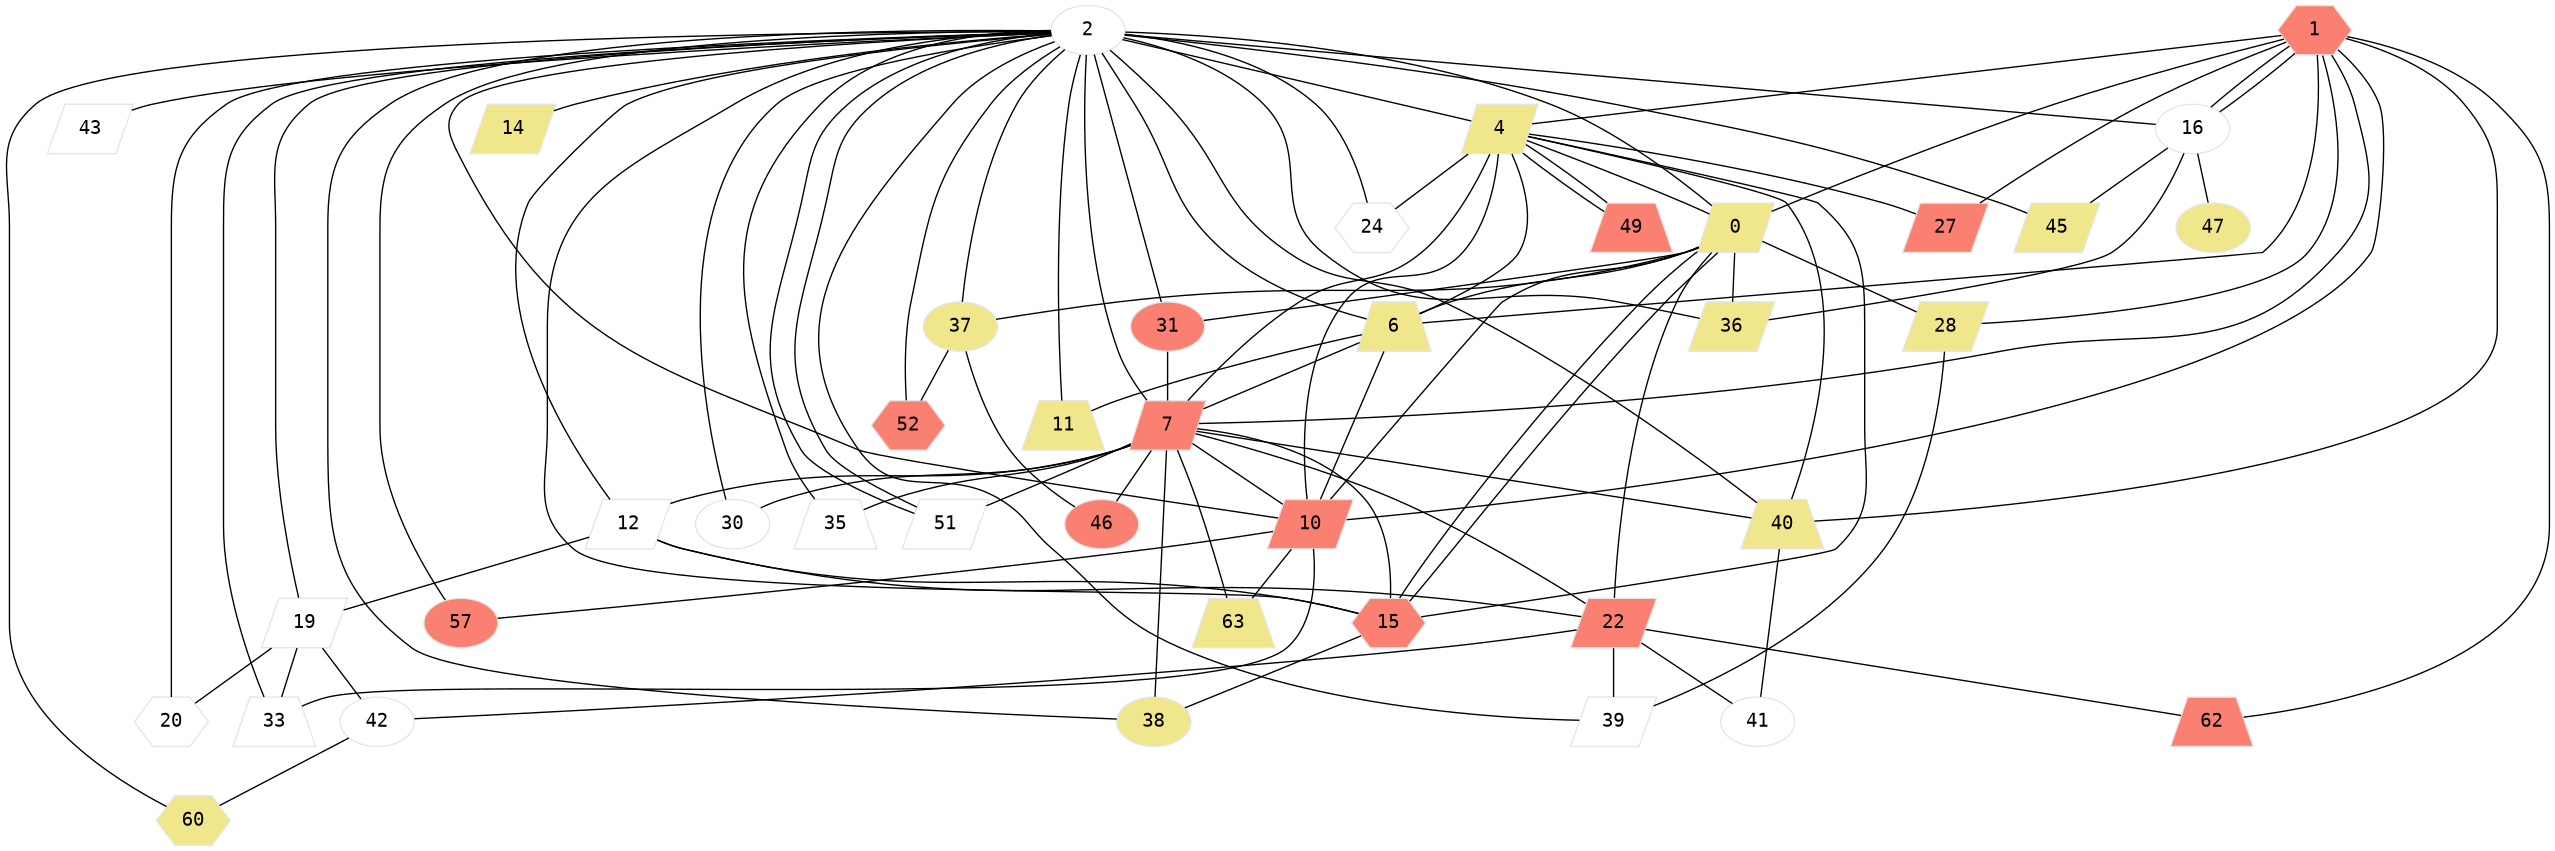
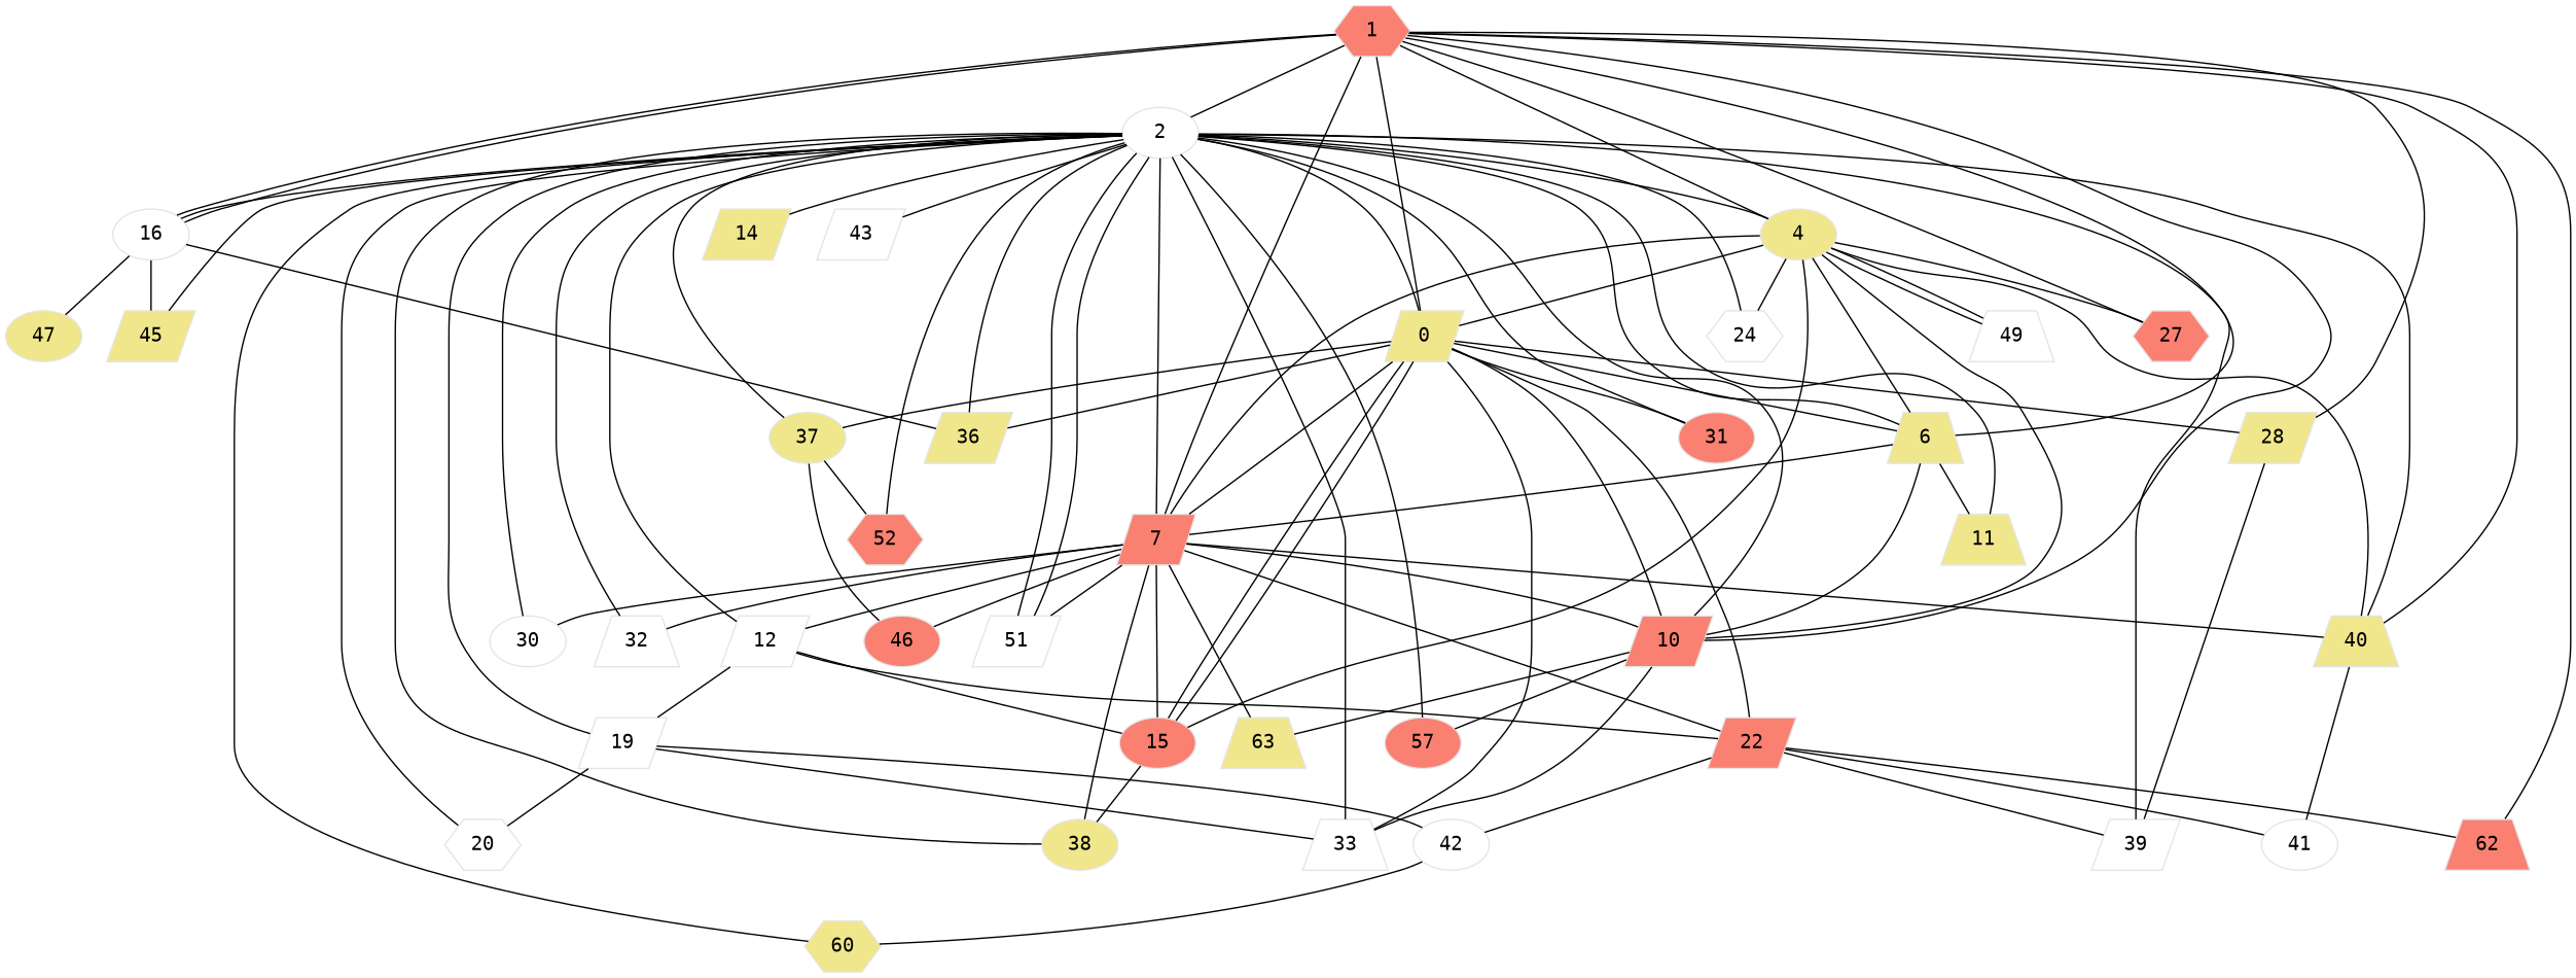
  graph {
    fontname="DejaVu Sans Mono"
    node [color=gray90 fillcolor=white fontname="DejaVu Sans Mono" shape=parallelogram style=filled]
    edge [fontname="DejaVu Sans Mono"]
    2 [shape=ellipse super="+9+17+70+81+78+3"]
-   4 [fillcolor=khaki super="+25+48"]
+   4 [fillcolor=khaki shape=ellipse super="+25+48"]
    n3 [fillcolor=khaki label=0 super="+56"]
    6 [fillcolor=khaki shape=trapezium]
    7 [fillcolor=salmon super="+35+34+8+29"]
    10 [fillcolor=salmon]
    16 [shape=ellipse]
    40 [fillcolor=khaki shape=trapezium super="+50"]
    11 [fillcolor=khaki shape=trapezium]
    12
    14 [fillcolor=khaki]
    19 [super="+54"]
    20 [shape=hexagon]
    24 [shape=hexagon]
    30 [shape=ellipse]
    31 [fillcolor=salmon shape=ellipse]
-   32 [shape=trapezium label=35]
+   32 [shape=trapezium]
    33 [shape=trapezium super="+71"]
    36 [fillcolor=khaki super="+80"]
    37 [fillcolor=khaki shape=ellipse]
    38 [fillcolor=khaki shape=ellipse super="+68"]
    39 [super="+58"]
    43
    45 [fillcolor=khaki]
    51 [super="+61"]
    52 [fillcolor=salmon shape=hexagon]
    57 [fillcolor=salmon shape=ellipse super="+59"]
    60 [fillcolor=khaki shape=hexagon]
    1 [fillcolor=salmon shape=hexagon]
-   27 [fillcolor=salmon]
+   27 [fillcolor=salmon shape=hexagon]
    28 [fillcolor=khaki]
    62 [fillcolor=salmon shape=trapezium]
-   15 [fillcolor=salmon shape=hexagon super="+75"]
-   49 [fillcolor=salmon shape=trapezium]
+   15 [fillcolor=salmon shape=ellipse super="+75"]
+   49 [shape=trapezium]
    22 [fillcolor=salmon]
    46 [fillcolor=salmon shape=ellipse]
    63 [fillcolor=khaki shape=trapezium]
    47 [fillcolor=khaki shape=ellipse]
    41 [shape=ellipse]
    42 [shape=ellipse]
    2 -- 4 [weight=4]
    2 -- n3 [weight=5]
    2 -- 6 [weight=5]
    2 -- 7 [weight=11]
    2 -- 10 [weight=4]
    2 -- 16
    2 -- 40
    2 -- 11
    2 -- 12 [weight=2]
    2 -- 14
    2 -- 19 [weight=2]
    2 -- 20
    2 -- 24
    2 -- 30
    2 -- 31
    2 -- 32
    2 -- 33 [weight=2]
    2 -- 36
    2 -- 37
    2 -- 38
    2 -- 39
    2 -- 43 [weight=2]
    2 -- 45
    2 -- 51
    2 -- 51
    2 -- 52
    2 -- 57 [weight=2]
    2 -- 60
    4 -- n3
    4 -- 6
    4 -- 7 [weight=3]
    4 -- 10 [weight=2]
    4 -- 40
    4 -- 24
    4 -- 27
    4 -- 15
    4 -- 49
    4 -- 49
    n3 -- 6
-   31 -- 7 [weight=3]
+   n3 -- 7 [weight=3]
    n3 -- 10
    n3 -- 31
+   n3 -- 33
    n3 -- 36
    n3 -- 37
    n3 -- 28
    n3 -- 15
    n3 -- 15
    n3 -- 22
    6 -- 7 [weight=2]
    6 -- 10
    6 -- 11
    7 -- 10 [weight=2]
    7 -- 40
    7 -- 12
    7 -- 30
    7 -- 32
    7 -- 38
    7 -- 51
    7 -- 15
    7 -- 22
    7 -- 46
    7 -- 63
    10 -- 33
    10 -- 57
    10 -- 63
    16 -- 36
    16 -- 45
    16 -- 47
    40 -- 41
    12 -- 19
    12 -- 15
    12 -- 22
    19 -- 20
    19 -- 33
    19 -- 42
    37 -- 52
    37 -- 46
-   15 -- 2 [weight=4]
+   1 -- 2 [weight=4]
    1 -- 4
    1 -- n3
    1 -- 6
    1 -- 7 [weight=2]
    1 -- 10
    1 -- 16
    1 -- 16
    1 -- 40
    1 -- 27
    1 -- 28
    1 -- 62
    28 -- 39
    15 -- 38
    22 -- 39
    22 -- 62
    22 -- 41
    22 -- 42
    42 -- 60
  }
